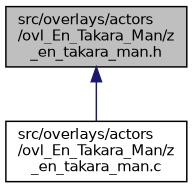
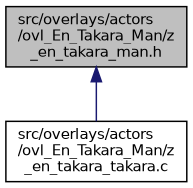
  digraph {
    node [color=black fontname=Helvetica fontsize=10 shape=record style=filled]
    n1 [fillcolor=grey75 fontcolor=black height=0.2 label="src/overlays/actors\l/ovl_En_Takara_Man/z\l_en_takara_man.h" width=0.4]
-   n2 [fillcolor=white height=0.2 label="src/overlays/actors\l/ovl_En_Takara_Man/z\l_en_takara_man.c" width=0.4]
+   n2 [fillcolor=white height=0.2 label="src/overlays/actors\l/ovl_En_Takara_Man/z\l_en_takara_takara.c" width=0.4]
    n1 -> n2 [color=midnightblue dir=back fontname=Helvetica fontsize=10 labelfontname=Helvetica labelfontsize=10 style=solid]
  }
